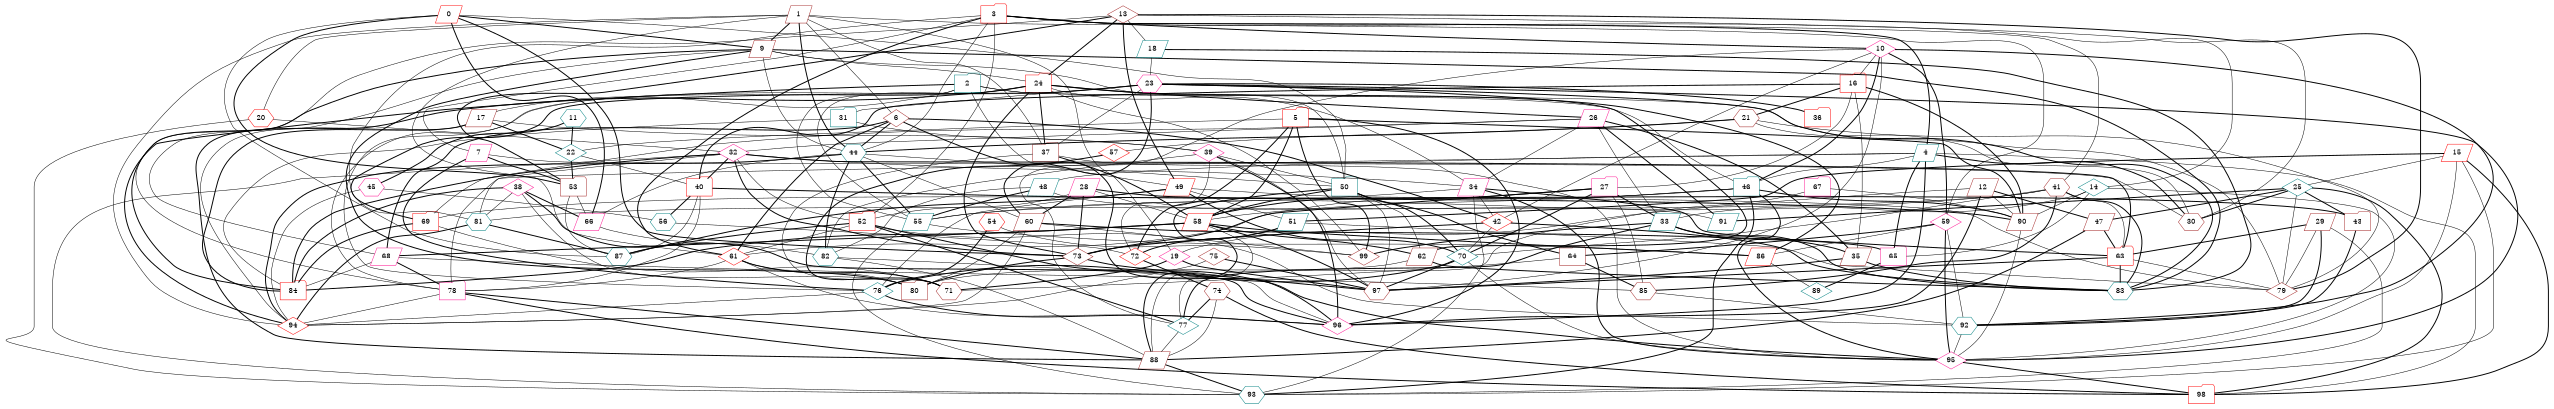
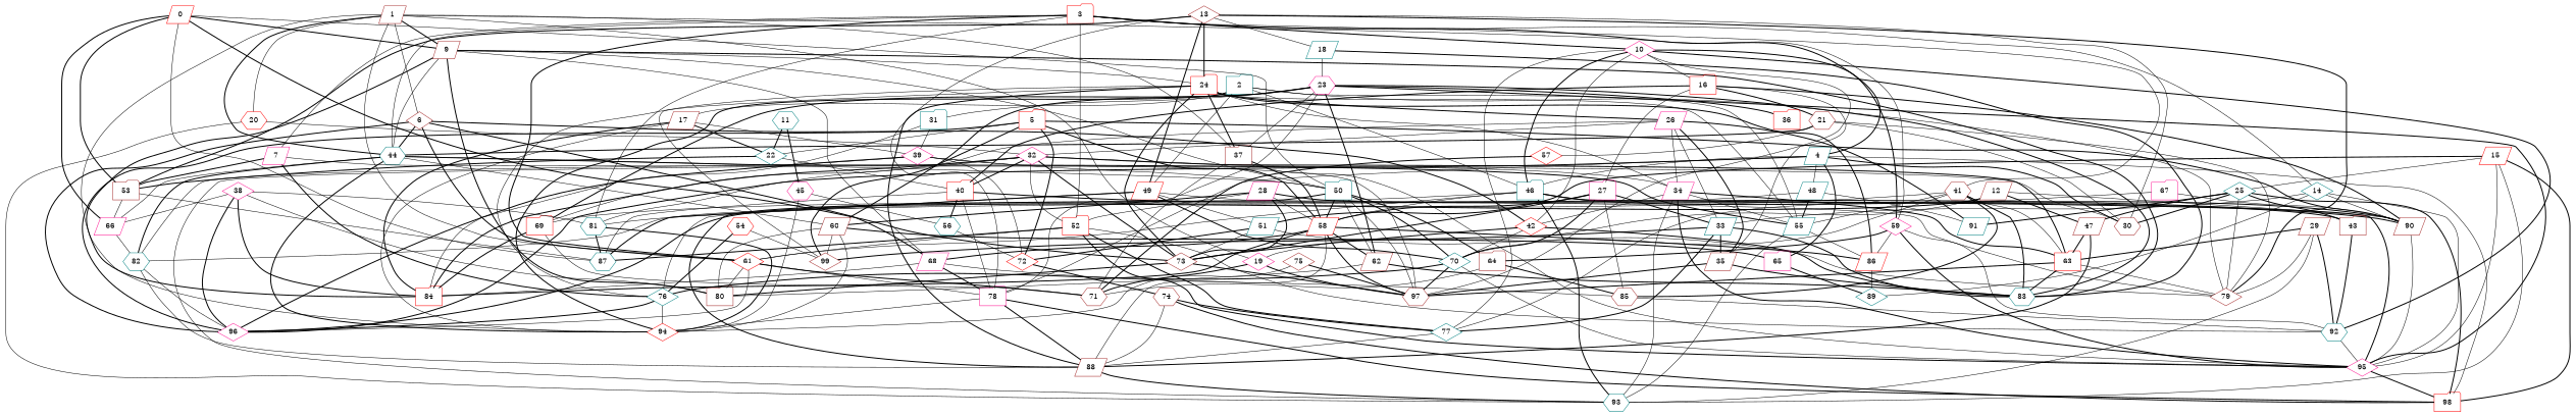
  strict graph {
    node [color=brown shape=parallelogram]
    edge [is_available=True prob=1.0 style=solid]
    0 [color=red]
    9
    50 [color=teal shape=folder]
    53 [shape=folder]
    66 [color=deeppink]
    73 [shape=diamond]
    87 [color=teal shape=hexagon]
    44 [color=teal shape=hexagon]
    68 [color=deeppink]
    24 [color=red shape=folder]
    80 [shape=folder]
    83 [color=teal shape=hexagon]
    84 [color=red shape=folder]
    58 [color=red]
    97 [shape=hexagon]
    62
    88
    70 [color=teal shape=diamond]
    64 [shape=folder]
    82 [color=teal shape=hexagon]
    1
    6 [shape=diamond]
    19 [color=deeppink shape=diamond]
    20 [color=red shape=hexagon]
    37 [shape=folder]
    59 [color=deeppink shape=diamond]
    61 [color=red shape=diamond]
    94 [color=red shape=diamond]
    96 [color=deeppink shape=diamond]
    42 [color=red shape=diamond]
    71 [shape=hexagon]
    93 [color=teal shape=hexagon]
    32 [color=deeppink shape=diamond]
    95 [color=deeppink shape=diamond]
    55 [color=teal]
    60
    86 [color=red]
    92 [color=teal shape=hexagon]
    78 [color=deeppink shape=folder]
    2 [color=teal shape=folder]
    17
    46 [color=teal shape=folder]
    49 [color=red]
    79 [shape=diamond]
    22 [color=teal shape=diamond]
    39 [color=deeppink shape=diamond]
    90
    69 [color=red shape=folder]
    76 [color=teal shape=diamond]
    51 [color=teal]
    3 [color=red shape=folder]
    4 [color=teal]
    7 [color=deeppink]
    10 [color=deeppink shape=diamond]
    14 [color=teal shape=diamond]
    41 [shape=hexagon]
    52 [color=red shape=folder]
    81 [color=teal shape=hexagon]
    30 [shape=hexagon]
    48 [color=teal]
    65 [color=deeppink shape=folder]
    98 [color=red shape=folder]
    16 [color=red shape=folder]
    77 [color=teal shape=diamond]
    33 [color=teal]
    85 [shape=hexagon]
    63 [color=red shape=folder]
    91 [color=teal]
    89 [color=teal shape=diamond]
    5 [color=red shape=folder]
    72 [color=red shape=diamond]
    99 [shape=diamond]
    40 [color=red shape=folder]
    74 [shape=hexagon]
    47
    26 [color=deeppink]
    34 [color=deeppink]
    21 [shape=hexagon]
    27 [color=deeppink shape=folder]
    35
    11 [color=teal shape=hexagon]
    45 [color=deeppink shape=hexagon]
    56 [color=teal shape=hexagon]
    12
    13 [shape=diamond]
    18 [color=teal]
    23 [color=deeppink shape=hexagon]
    15 [color=red]
    25 [color=teal shape=diamond]
    43 [shape=folder]
    57 [color=red shape=diamond]
    31 [color=teal shape=folder]
    36 [color=red shape=folder]
    28 [color=deeppink]
    29
    38 [color=deeppink shape=diamond]
    54 [color=red shape=hexagon]
    67 [color=deeppink shape=folder]
    75 [shape=diamond]
    0 -- 9 [prob=0.6361182373 style=bold]
    0 -- 50
    0 -- 53 [prob=0.224399334548 style=bold]
    0 -- 66 [prob=0.146954587346 style=bold]
    0 -- 73 [style=bold]
    0 -- 87
    9 -- 50 [prob=0.966870892609]
    9 -- 44
    9 -- 68
    9 -- 24 [prob=0.0632506095798]
    9 -- 80 [prob=0.796704053276 style=bold]
    9 -- 83 [prob=0.865373038876 style=bold]
    9 -- 84 [style=bold]
    50 -- 58 [prob=0.572581022603 style=bold]
    50 -- 97
    50 -- 62 [prob=0.755403270987]
    50 -- 88 [style=bold]
    50 -- 70 [style=bold]
    50 -- 64 [prob=0.612209676067 style=bold]
    53 -- 66 [prob=0.339441059422]
    53 -- 87 [prob=0.837848562517]
    66 -- 82
    73 -- 80 [prob=0.486097561951 style=bold]
    73 -- 97 [prob=0.83385900928 style=bold]
    44 -- 50 [prob=0.85509038533]
    44 -- 66 [prob=0.0297941981952]
    44 -- 82 [prob=0.795530717514 style=bold]
    44 -- 94 [style=bold]
    44 -- 55 [prob=0.449412622188 style=bold]
    44 -- 60 [prob=0.169794758304]
    68 -- 84 [prob=0.9023597787]
    68 -- 78 [style=bold]
    68 -- 85 [prob=0.626361029305]
    24 -- 73 [prob=0.890459203289 style=bold]
    24 -- 88 [prob=0.658275117038 style=bold]
    24 -- 37 [prob=0.617688281528 style=bold]
    24 -- 55
    24 -- 86 [prob=0.119664281896 style=bold]
    24 -- 76 [prob=0.480245949465]
    24 -- 99 [prob=0.237650127403]
    24 -- 26 [style=bold]
    24 -- 34 [prob=0.107580965863]
    58 -- 68 [prob=0.00277702687105 style=bold]
    58 -- 84 [prob=0.806199375181 style=bold]
    58 -- 97 [prob=0.723359283313 style=bold]
    58 -- 62 [prob=0.285301816467 style=bold]
    58 -- 88 [prob=0.881903525155]
    58 -- 86 [prob=0.487401405661 style=bold]
    62 -- 80 [prob=0.543398666185]
    62 -- 83 [prob=0.481816104934 style=bold]
    88 -- 93 [prob=0.761608032289 style=bold]
    70 -- 97 [prob=0.208438658194 style=bold]
    70 -- 95 [prob=0.744289691602]
    70 -- 76 [style=bold]
    64 -- 71 [prob=0.470666366608]
    64 -- 85 [style=bold]
    82 -- 88
    82 -- 96
    1 -- 9 [prob=0.176981710246 style=bold]
    1 -- 44 [style=bold]
    1 -- 6
    1 -- 19 [prob=0.727722822951]
    1 -- 20 [prob=0.799439207446]
    1 -- 37 [prob=0.828249748573]
    1 -- 59 [prob=0.249182932749]
    1 -- 61
    1 -- 94 [prob=0.211461122196]
    6 -- 44 [prob=0.284387359046 style=bold]
    6 -- 68 [prob=0.62476905775 style=bold]
    6 -- 61 [prob=0.798138026539 style=bold]
    6 -- 96 [prob=0.111971701122 style=bold]
    6 -- 42 [prob=0.929943345224 style=bold]
    19 -- 97 [style=bold]
    19 -- 71 [style=bold]
    20 -- 93
    20 -- 32 [prob=0.0819198390029]
    37 -- 58 [prob=0.905799219127 style=bold]
    37 -- 71
    37 -- 95 [prob=0.0795640585039]
    59 -- 64 [prob=0.593049852607 style=bold]
    59 -- 95 [prob=0.739460750077 style=bold]
    59 -- 86 [prob=0.0805535072742]
    59 -- 92
    61 -- 80 [prob=0.122885640039]
    61 -- 96 [prob=0.0685152973162]
    61 -- 71 [style=bold]
    61 -- 78 [prob=0.577600030457]
    42 -- 73 [prob=0.501659479428 style=bold]
    42 -- 83 [prob=0.648921571061 style=bold]
    42 -- 70
    32 -- 73 [prob=0.280549140658 style=bold]
    32 -- 84 [prob=0.821028236854 style=bold]
    32 -- 93
    32 -- 52 [prob=0.961923641565]
    32 -- 81 [prob=0.511840161452]
    32 -- 63 [style=bold]
    32 -- 40 [prob=0.0601488929333 style=bold]
    32 -- 34 [prob=0.792992385446]
    95 -- 98 [prob=0.345283868199 style=bold]
    55 -- 93 [prob=0.703386991746]
    55 -- 86 [prob=0.18880938098]
    60 -- 80 [prob=0.0198081394545]
    60 -- 94 [prob=0.601445630531]
    60 -- 65 [style=bold]
    60 -- 99 [prob=0.764776632563]
    86 -- 89
    92 -- 95 [prob=0.758866870819]
    78 -- 88 [prob=0.813809351699 style=bold]
    78 -- 94 [prob=0.690703214666]
    78 -- 98 [style=bold]
    2 -- 94 [prob=0.828780570814 style=bold]
    2 -- 55 [prob=0.738944671918]
    2 -- 17 [prob=0.9608117494]
    2 -- 46 [prob=0.80193854053]
    2 -- 49 [prob=0.885142838496]
    2 -- 79 [prob=0.209996685563]
    17 -- 84 [prob=0.712754277221 style=bold]
    17 -- 94 [prob=0.599746023153]
    17 -- 22 [prob=0.431490551249 style=bold]
    17 -- 39
    46 -- 58 [prob=0.0180218180628]
    46 -- 61
    46 -- 93 [prob=0.00100042579477 style=bold]
    46 -- 95 [style=bold]
    46 -- 90 [style=bold]
    46 -- 69 [prob=0.00353382326118]
    49 -- 87 [style=bold]
    49 -- 70 [style=bold]
    49 -- 79 [prob=0.464788847031]
    49 -- 76
    49 -- 51 [prob=0.70253816791]
    22 -- 53 [prob=0.849414830558 style=bold]
    22 -- 40 [prob=0.436510737799]
    39 -- 50
    39 -- 97 [prob=0.821164585313]
    39 -- 82 [prob=0.720330314328]
    39 -- 96 [style=bold]
    39 -- 72 [prob=0.94364530667]
    90 -- 95 [prob=0.710476617126]
    69 -- 84 [style=bold]
    69 -- 71 [prob=0.293986541947]
    76 -- 94 [prob=0.136556430868]
    76 -- 96 [style=bold]
    51 -- 73 [prob=0.677152009324]
    51 -- 79 [prob=0.0478073163633]
    51 -- 72 [prob=0.949927128689 style=bold]
    3 -- 44 [prob=0.203109560657]
    3 -- 61 [prob=0.884441014344 style=bold]
    3 -- 4 [prob=0.413529792166 style=bold]
    3 -- 7 [prob=0.60067832226]
    3 -- 10 [prob=0.426932005097 style=bold]
    3 -- 14 [prob=0.118533649695]
    3 -- 41 [prob=0.415411406946]
    3 -- 52 [prob=0.39675185338]
    3 -- 81 [prob=0.516687690941]
    4 -- 96 [prob=0.793815488247 style=bold]
    4 -- 78 [prob=0.279640896169]
    4 -- 46
    4 -- 30 [prob=0.730570122695 style=bold]
    4 -- 48 [prob=0.0184643673778]
    4 -- 65 [style=bold]
    4 -- 98 [prob=0.296589930927]
    7 -- 53 [prob=0.0346057040118 style=bold]
    7 -- 76 [style=bold]
    7 -- 30 [prob=0.48314249756]
    10 -- 97 [prob=0.520593278218]
    10 -- 59 [prob=0.997535333733 style=bold]
    10 -- 42 [prob=0.81066351976]
    10 -- 92 [prob=0.959300987723 style=bold]
    10 -- 46 [prob=0.837407372396 style=bold]
    10 -- 16 [prob=0.128877287438]
    10 -- 77 [prob=0.94656815]
    14 -- 95 [prob=0.0799775668382]
    14 -- 90
-   14 -- 65 [prob=0.871017482335]
+   14 -- 89 [prob=0.871017482335]
    14 -- 33 [prob=0.633101023648]
    41 -- 83 [prob=0.349345815837 style=bold]
    41 -- 70 [prob=0.561882318547]
    41 -- 55 [prob=0.576525077251]
    41 -- 81 [prob=0.425669739887]
    41 -- 85 [prob=0.993431696903 style=bold]
    41 -- 63
    52 -- 87 [prob=0.986926556992 style=bold]
    52 -- 61
    52 -- 95 [prob=0.794060000429 style=bold]
    52 -- 92 [prob=0.522138876142]
    52 -- 77 [prob=0.265551493584 style=bold]
    81 -- 87 [prob=0.98450648608 style=bold]
    81 -- 94 [prob=0.61173843561 style=bold]
    48 -- 82 [prob=0.800762879674]
    48 -- 55 [prob=0.910006797829 style=bold]
    48 -- 91 [prob=0.100633887013]
    65 -- 89 [style=bold]
    16 -- 90 [style=bold]
    16 -- 40 [style=bold]
    16 -- 21 [prob=0.0570130611808 style=bold]
    16 -- 27
    16 -- 35
    77 -- 88 [prob=0.790692039737]
    33 -- 83 [prob=0.142446301884 style=bold]
    33 -- 77 [style=bold]
    33 -- 99 [prob=0.496013921066 style=bold]
    33 -- 35 [prob=0.0577851100285 style=bold]
    85 -- 92 [prob=0.287924988517]
    63 -- 83 [prob=0.50682864876 style=bold]
    63 -- 97 [prob=0.668623583133 style=bold]
    63 -- 79 [prob=0.644107755908]
    5 -- 58 [prob=0.0983018210496 style=bold]
    5 -- 96 [prob=0.915704701524 style=bold]
    5 -- 22 [prob=0.306494062822]
    5 -- 90 [prob=0.776390932203 style=bold]
    5 -- 72 [prob=0.68487679635 style=bold]
    5 -- 99 [style=bold]
    72 -- 74 [style=bold]
    40 -- 87 [prob=0.377696549478]
    40 -- 78
    40 -- 90 [style=bold]
    40 -- 56 [prob=0.887024472657 style=bold]
    74 -- 88 [prob=0.229024147487]
    74 -- 98 [prob=0.7041639084 style=bold]
    74 -- 77 [prob=0.730955591909 style=bold]
    47 -- 88 [prob=0.487912023727 style=bold]
    47 -- 63 [prob=0.652195037912 style=bold]
    26 -- 32 [prob=0.722827161973]
    26 -- 69 [prob=0.174072728249]
    26 -- 33
    26 -- 91 [prob=0.770083737715 style=bold]
    26 -- 34 [prob=0.0417550466073]
    26 -- 35 [style=bold]
    34 -- 42 [prob=0.238420416697]
    34 -- 93 [prob=0.786733723093]
    34 -- 95 [prob=0.746625120435 style=bold]
    34 -- 55 [prob=0.357205235421]
    34 -- 63 [prob=0.184789493336 style=bold]
    21 -- 44 [prob=0.424208443022 style=bold]
    21 -- 79 [prob=0.271102724682]
    21 -- 30 [prob=0.166732246436]
    21 -- 57 [prob=0.204424180164]
    27 -- 73 [prob=0.626092740128 style=bold]
    27 -- 58 [prob=0.216732968959 style=bold]
    27 -- 70 [prob=0.552036833549 style=bold]
    27 -- 33 [prob=0.24519899353 style=bold]
    27 -- 85
    35 -- 83 [prob=0.0283779659326 style=bold]
    35 -- 97 [prob=0.854529148161 style=bold]
    11 -- 22 [prob=0.70390153165 style=bold]
    11 -- 45 [prob=0.161991473217 style=bold]
    45 -- 94
    45 -- 56 [prob=0.0353828432996]
    56 -- 72 [prob=0.248401409252]
    12 -- 19 [prob=0.171962571095]
    12 -- 96 [prob=0.90698909774 style=bold]
    12 -- 90 [prob=0.275904998114]
    12 -- 47 [prob=0.502356249709 style=bold]
    13 -- 53 [prob=0.00173373593856 style=bold]
    13 -- 24 [prob=0.803535954196 style=bold]
    13 -- 78 [prob=0.925015062343]
    13 -- 49 [prob=0.216993429056 style=bold]
    13 -- 79 [style=bold]
    13 -- 30 [prob=0.790114191249]
    13 -- 18
    18 -- 83 [prob=0.79585753435 style=bold]
    18 -- 23 [prob=0.640499135684]
    23 -- 83 [prob=0.26441603599 style=bold]
    23 -- 62 [prob=0.83617779284 style=bold]
    23 -- 37
    23 -- 95 [style=bold]
    23 -- 60 [prob=0.728133395062 style=bold]
    23 -- 78
    23 -- 69 [prob=0.0673892105928 style=bold]
    23 -- 31 [prob=0.355354148662]
    23 -- 36 [style=bold]
    15 -- 93 [prob=0.201401214397]
    15 -- 95 [prob=0.0688288701523]
    15 -- 51 [style=bold]
    15 -- 98 [prob=0.268266373087 style=bold]
    15 -- 25 [prob=0.256596515457]
    25 -- 79
    25 -- 30 [prob=0.40440215324 style=bold]
    25 -- 98 [prob=0.868180377612 style=bold]
    25 -- 91 [prob=0.574967417674 style=bold]
    25 -- 47 [prob=0.599648981048 style=bold]
    25 -- 43 [prob=0.150289370752 style=bold]
    43 -- 92 [style=bold]
    57 -- 71 [style=bold]
    31 -- 84 [prob=0.495144735052]
    31 -- 39 [prob=0.457542121224]
    28 -- 73 [prob=0.575742425603 style=bold]
    28 -- 58
    28 -- 60 [prob=0.0594183832026 style=bold]
    28 -- 52 [prob=0.888743106819]
    28 -- 43 [prob=0.603184295914 style=bold]
    29 -- 93 [prob=0.427612000081]
    29 -- 92 [style=bold]
    29 -- 79 [prob=0.744515360188]
    29 -- 63 [prob=0.108296688908 style=bold]
-   38 -- 66 [prob=0.195384385743 style=bold]
+   38 -- 66 [prob=0.195384385743]
    38 -- 80
    38 -- 84 [style=bold]
    38 -- 96 [prob=0.696380877083 style=bold]
    38 -- 81 [prob=0.887618850321]
    54 -- 76 [style=bold]
    54 -- 99 [prob=0.30725135811]
    67 -- 90 [prob=0.720165909403]
    67 -- 77 [prob=0.563835084807]
    75 -- 97 [prob=0.971858890851 style=bold]
    75 -- 94 [prob=0.625518769206]
  }
